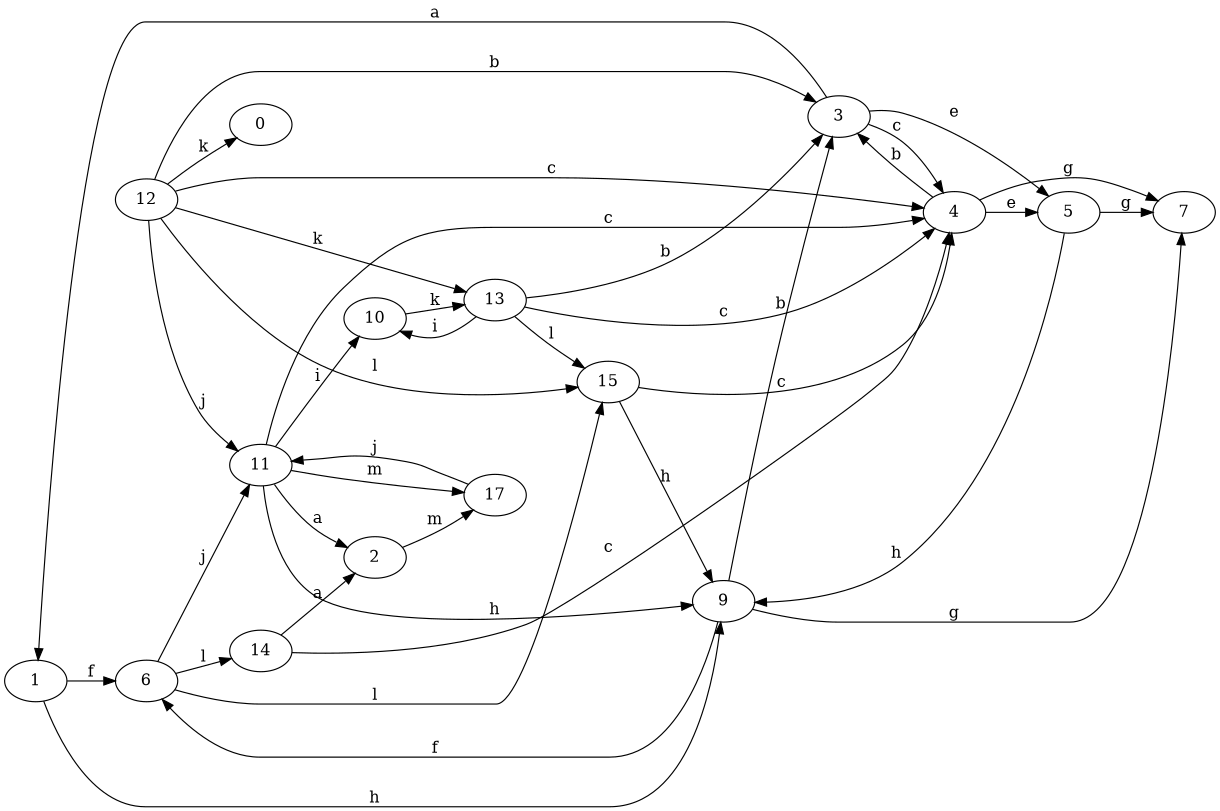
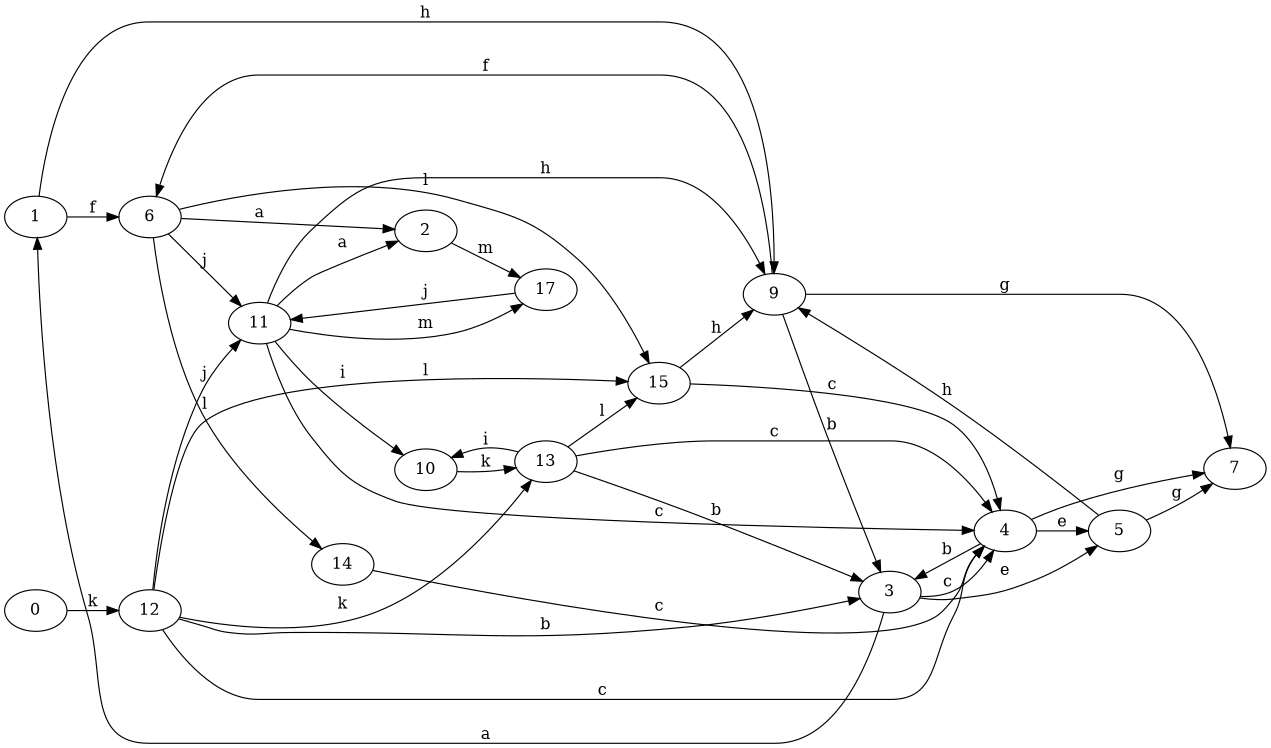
  strict digraph {
    rankdir=LR
    1
    6
    9
    5
    7
    11
    14
    15
    3
    2
    17
    4
    0
    12
    13
    10
    1 -> 6 [label=f]
    1 -> 9 [label=h]
    6 -> 11 [label=j]
    6 -> 14 [label=l]
    6 -> 15 [label=l]
    9 -> 6 [label=f]
    9 -> 7 [label=g]
    9 -> 3 [label=b]
    5 -> 9 [label=h]
    5 -> 7 [label=g]
    11 -> 9 [label=h]
    11 -> 2 [label=a]
    11 -> 17 [label=m]
    11 -> 4 [label=c]
    11 -> 10 [label=i]
-   14 -> 2 [label=a]
+   6 -> 2 [label=a]
    14 -> 4 [label=c]
    15 -> 9 [label=h]
    15 -> 4 [label=c]
    3 -> 1 [label=a]
    3 -> 5 [label=e]
    3 -> 4 [label=c]
    2 -> 17 [label=m]
    17 -> 11 [label=j]
    4 -> 5 [label=e]
    4 -> 7 [label=g]
    4 -> 3 [label=b]
-   12 -> 0 [label=k]
+   0 -> 12 [label=k]
    12 -> 11 [label=j]
    12 -> 15 [label=l]
    12 -> 3 [label=b]
    12 -> 4 [label=c]
    12 -> 13 [label=k]
    13 -> 15 [label=l]
    13 -> 3 [label=b]
    13 -> 4 [label=c]
    13 -> 10 [label=i]
    10 -> 13 [label=k]
  }
